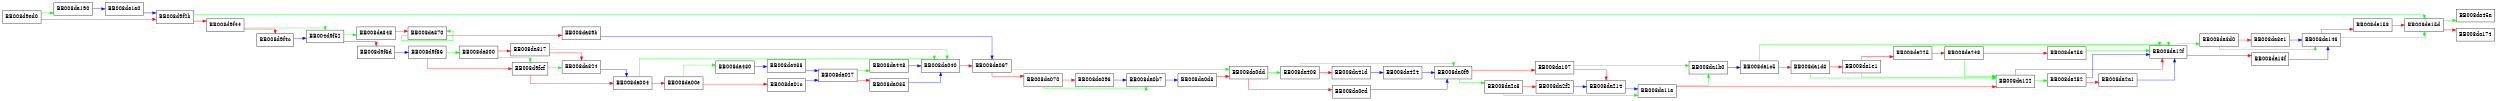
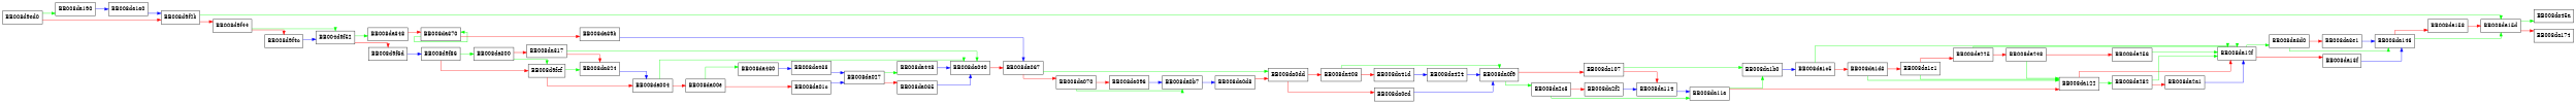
  digraph {
    rankdir=LR
    splines=ortho
    node [shape=box]
    edge [color=red]
    BB008d9ed0
    BB008da190
    BB008d9f2b
    BB008da1a0
    BB008da15d
    BB008d9f44
    BB008da45a
    BB008da174
    n9 [label=BB004d9f52]
    BB008d9f4c
    BB008da348
    BB008d9f6d
    BB008da370
    BB008d9f86
    BB008da39b
    BB008da300
    BB008d9fef
    BB008da317
    BB008da324
    BB008da004
    BB008da040
    BB008da00e
    BB008da067
    BB008da430
    BB008da01c
    BB008da0dd
    BB008da070
    BB008da438
    BB008da027
    BB008da448
    BB008da035
    BB008da408
    BB008da0ed
    BB008da0b7
    BB008da096
    BB008da0f9
    BB008da41d
    BB008da0d8
    BB008da2c8
    BB008da107
    BB008da424
    BB008da11a
    BB008da2f2
    BB008da1b0
-   BB008da114 [label=BB008da214]
+   BB008da114
    BB008da122
    BB008da1c5
    BB008da12f
    BB008da1d3
    BB008da282
    BB008da2a1
    BB008da3d0
    BB008da13f
    BB008da146
    BB008da3e1
    BB008da158
    BB008da1e1
    BB008da225
    BB008da248
    BB008da256
    BB008d9ed0 -> BB008da190 [color=green]
    BB008d9ed0 -> BB008d9f2b
    BB008da190 -> BB008da1a0 [color=blue]
    BB008d9f2b -> BB008da15d [color=green]
    BB008d9f2b -> BB008d9f44
    BB008da1a0 -> BB008d9f2b [color=blue]
    BB008da15d -> BB008da45a [color=green]
    BB008da15d -> BB008da174
    BB008d9f44 -> n9 [color=green]
    BB008d9f44 -> BB008d9f4c
    n9 -> BB008da348 [color=green]
    n9 -> BB008d9f6d
    BB008d9f4c -> n9 [color=blue]
    BB008da348 -> BB008da370
    BB008d9f6d -> BB008d9f86 [color=blue]
    BB008da370 -> BB008da370 [color=green]
    BB008da370 -> BB008da39b
    BB008d9f86 -> BB008da300 [color=green]
    BB008d9f86 -> BB008d9fef
    BB008da39b -> BB008da067 [color=blue]
    BB008da300 -> BB008d9fef [color=green]
    BB008da300 -> BB008da317
    BB008d9fef -> BB008da324 [color=green]
    BB008d9fef -> BB008da004
    BB008da317 -> BB008da324
    BB008da317 -> BB008da040 [color=green]
    BB008da324 -> BB008da004 [color=blue]
    BB008da004 -> BB008da040 [color=green]
    BB008da004 -> BB008da00e
    BB008da040 -> BB008da067
    BB008da00e -> BB008da430 [color=green]
    BB008da00e -> BB008da01c
    BB008da067 -> BB008da0dd [color=green]
    BB008da067 -> BB008da070
    BB008da430 -> BB008da438 [color=blue]
    BB008da01c -> BB008da027 [color=blue]
-   BB008da0dd -> BB008da408 [color=green]
+   BB008da0dd -> BB008da408
    BB008da0dd -> BB008da0ed
    BB008da070 -> BB008da0b7 [color=green]
    BB008da070 -> BB008da096
    BB008da438 -> BB008da027 [color=blue]
    BB008da027 -> BB008da448 [color=green]
    BB008da027 -> BB008da035
    BB008da448 -> BB008da040 [color=blue]
    BB008da035 -> BB008da040 [color=blue]
    BB008da408 -> BB008da0f9 [color=green]
    BB008da408 -> BB008da41d
    BB008da0ed -> BB008da0f9 [color=blue]
    BB008da0b7 -> BB008da0d8 [color=blue]
    BB008da096 -> BB008da0b7 [color=blue]
    BB008da0f9 -> BB008da2c8 [color=green]
    BB008da0f9 -> BB008da107
    BB008da41d -> BB008da424 [color=blue]
    BB008da0d8 -> BB008da0dd
    BB008da2c8 -> BB008da11a [color=green]
    BB008da2c8 -> BB008da2f2
    BB008da107 -> BB008da1b0 [color=green]
    BB008da107 -> BB008da114
    BB008da424 -> BB008da0f9 [color=blue]
    BB008da11a -> BB008da1b0 [color=green]
    BB008da11a -> BB008da122
    BB008da2f2 -> BB008da114 [color=blue]
    BB008da1b0 -> BB008da1c5 [color=blue]
    BB008da114 -> BB008da11a [color=blue]
    BB008da122 -> BB008da12f
    BB008da122 -> BB008da282 [color=green]
    BB008da1c5 -> BB008da12f [color=green]
    BB008da1c5 -> BB008da1d3
    BB008da12f -> BB008da3d0 [color=green]
    BB008da12f -> BB008da13f
    BB008da1d3 -> BB008da122 [color=green]
    BB008da1d3 -> BB008da1e1
-   BB008da282 -> BB008da12f [color=blue]
+   BB008da282 -> BB008da12f [color=green]
    BB008da282 -> BB008da2a1
    BB008da2a1 -> BB008da12f [color=blue]
    BB008da3d0 -> BB008da146 [color=green]
    BB008da3d0 -> BB008da3e1
    BB008da13f -> BB008da146 [color=blue]
    BB008da146 -> BB008da15d [color=green]
    BB008da146 -> BB008da158
    BB008da3e1 -> BB008da146 [color=blue]
    BB008da158 -> BB008da15d
    BB008da1e1 -> BB008da122 [color=green]
    BB008da1e1 -> BB008da225
    BB008da225 -> BB008da12f [color=green]
    BB008da225 -> BB008da248
    BB008da248 -> BB008da122 [color=green]
    BB008da248 -> BB008da256
    BB008da256 -> BB008da12f [color=green]
  }
